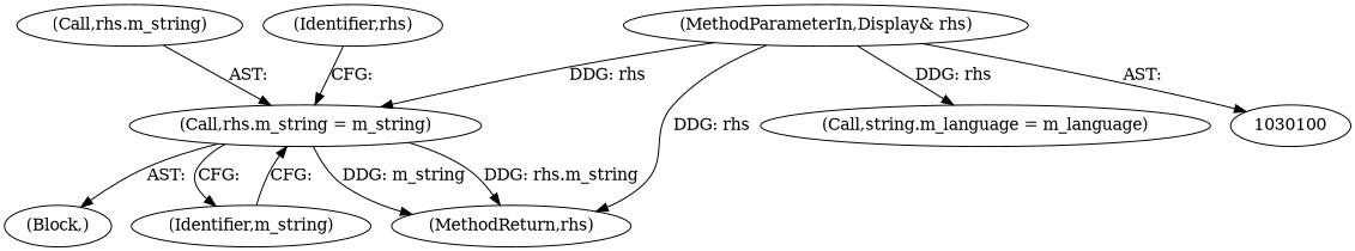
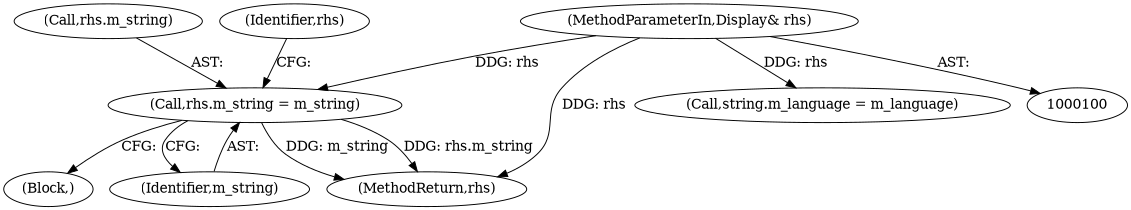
  digraph {
    n1 [label="(Call,rhs.m_string = m_string)"]
    n2 [label="(Block,)"]
    n3 [label="(Identifier,m_string)"]
    n4 [label="(MethodReturn,rhs)"]
    n5 [label="(MethodParameterIn,Display& rhs)"]
    n6 [label="(Call,string.m_language = m_language)"]
-   1000100 [label=1030100]
+   1000100
    n8 [label="(Call,rhs.m_string)"]
    n9 [label="(Identifier,rhs)"]
-   n1 -> n2 [label="AST: "]
+   n1 -> n2 [label="CFG: "]
    n1 -> n3 [label="CFG: "]
    n1 -> n4 [label="DDG: m_string"]
    n1 -> n4 [label="DDG: rhs.m_string"]
-   n3 -> n1 [label="CFG: "]
+   n3 -> n1 [label="AST: "]
    n5 -> n1 [label="DDG: rhs"]
    n5 -> n4 [label="DDG: rhs"]
    n5 -> n6 [label="DDG: rhs"]
    n5 -> 1000100 [label="AST: "]
    n8 -> n1 [label="AST: "]
    n9 -> n1 [label="CFG: "]
  }
